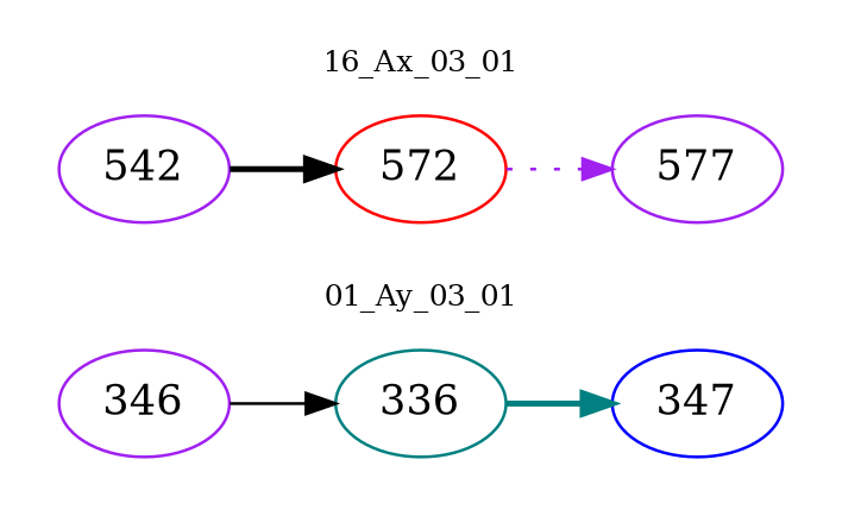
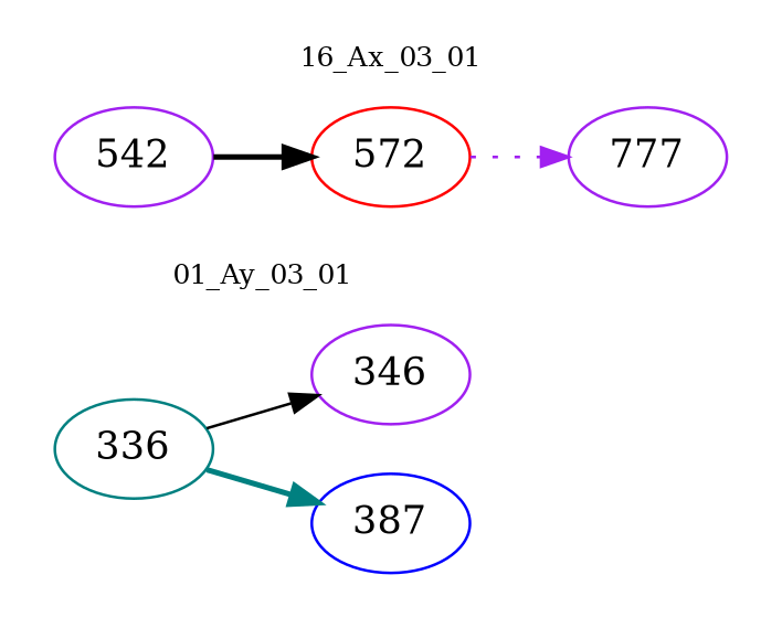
  digraph {
    rankdir=LR
    node [color=purple]
    edge [color=black style=bold]
    n1 [color=teal label=336]
-   n2 [color=blue label=347]
+   n2 [color=blue label=387]
    n3 [label=346]
    n4 [color=red label=572]
    n5 [label=542]
-   n6 [label=577]
+   n6 [label=777]
    subgraph cluster_1 {
      color=white
      fontsize=10
      label="01_Ay_03_01"
      n1
      n2
      n3
    }
    subgraph cluster_2 {
      color=white
      fontsize=10
      label="16_Ax_03_01"
      n4
      n5
      n6
    }
    n1 -> n2 [color=teal]
-   n3 -> n1 [style=solid]
+   n1 -> n3 [style=solid]
    n4 -> n6 [color=purple style=dotted]
    n5 -> n4
  }
